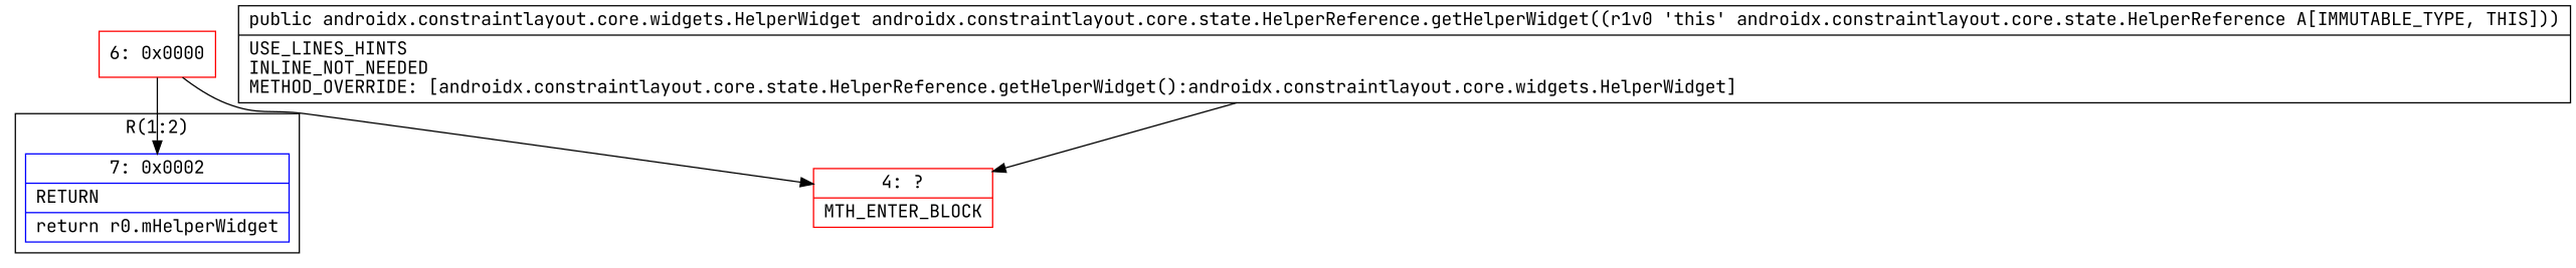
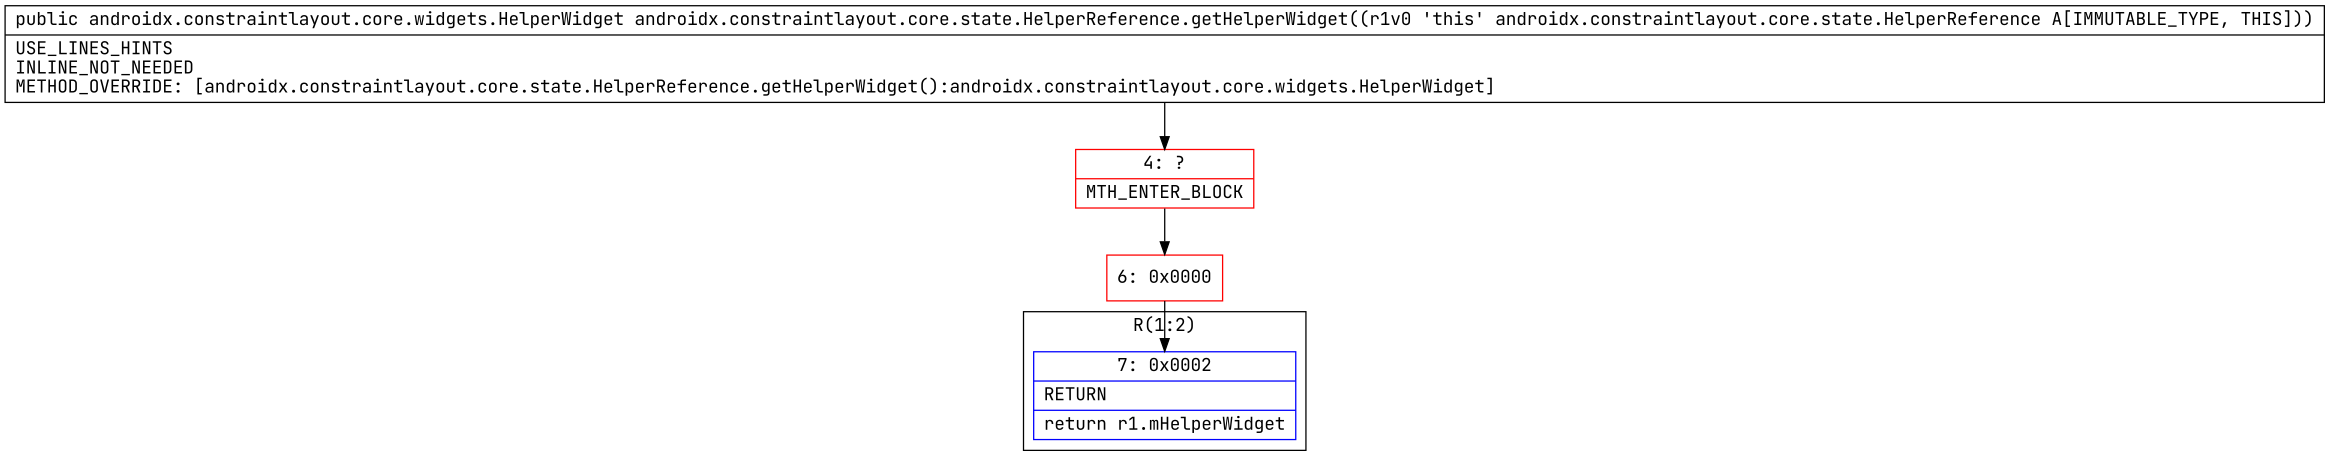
  digraph {
    fontname="JetBrains Mono"
    node [color=red fontname="JetBrains Mono" shape=record]
    edge [fontname="JetBrains Mono"]
-   n1 [color=blue label="{7\:\ 0x0002|RETURN\l|return r0.mHelperWidget\l}"]
+   n1 [color=blue label="{7\:\ 0x0002|RETURN\l|return r1.mHelperWidget\l}"]
    n2 [label="{4\:\ ?|MTH_ENTER_BLOCK\l}"]
    n3 [label="{6\:\ 0x0000}"]
    n4 [label="{public androidx.constraintlayout.core.widgets.HelperWidget androidx.constraintlayout.core.state.HelperReference.getHelperWidget((r1v0 'this' androidx.constraintlayout.core.state.HelperReference A[IMMUTABLE_TYPE, THIS]))  | USE_LINES_HINTS\lINLINE_NOT_NEEDED\lMETHOD_OVERRIDE: [androidx.constraintlayout.core.state.HelperReference.getHelperWidget():androidx.constraintlayout.core.widgets.HelperWidget]\l}" color=""]
    subgraph cluster_1 {
      label="R(1:2)"
      n1
    }
-   n3 -> n2
+   n2 -> n3
    n3 -> n1
    n4 -> n2
  }
